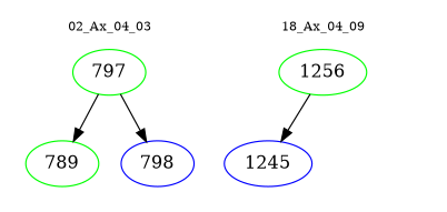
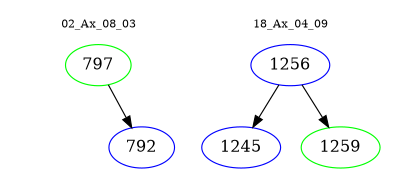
  digraph {
    node [color=green]
    edge [color=black]
    n1 [label=797]
-   n2 [label=789]
-   n3 [color=blue label=798]
-   n4 [label=1256]
+   n3 [color=blue label=792]
+   n4 [color=blue label=1256]
    n5 [color=blue label=1245]
+   n6 [label=1259]
    subgraph cluster_1 {
      color=white
      fontsize=10
-     label="02_Ax_04_03"
+     label="02_Ax_08_03"
      n1
-     n2
      n3
    }
    subgraph cluster_2 {
      color=white
      fontsize=10
      label="18_Ax_04_09"
      n4
      n5
+     n6
    }
-   n1 -> n2
    n1 -> n3
    n4 -> n5
+   n4 -> n6
  }
